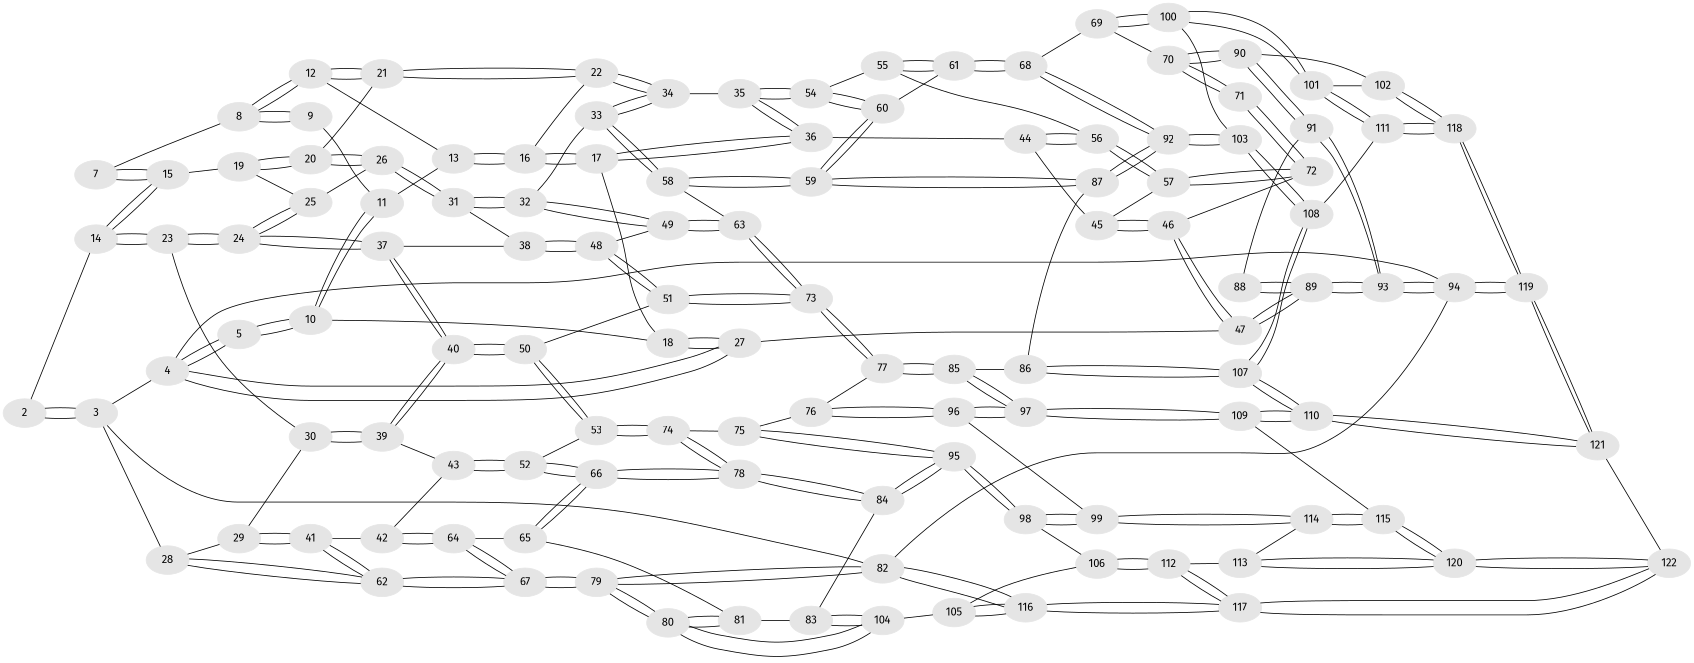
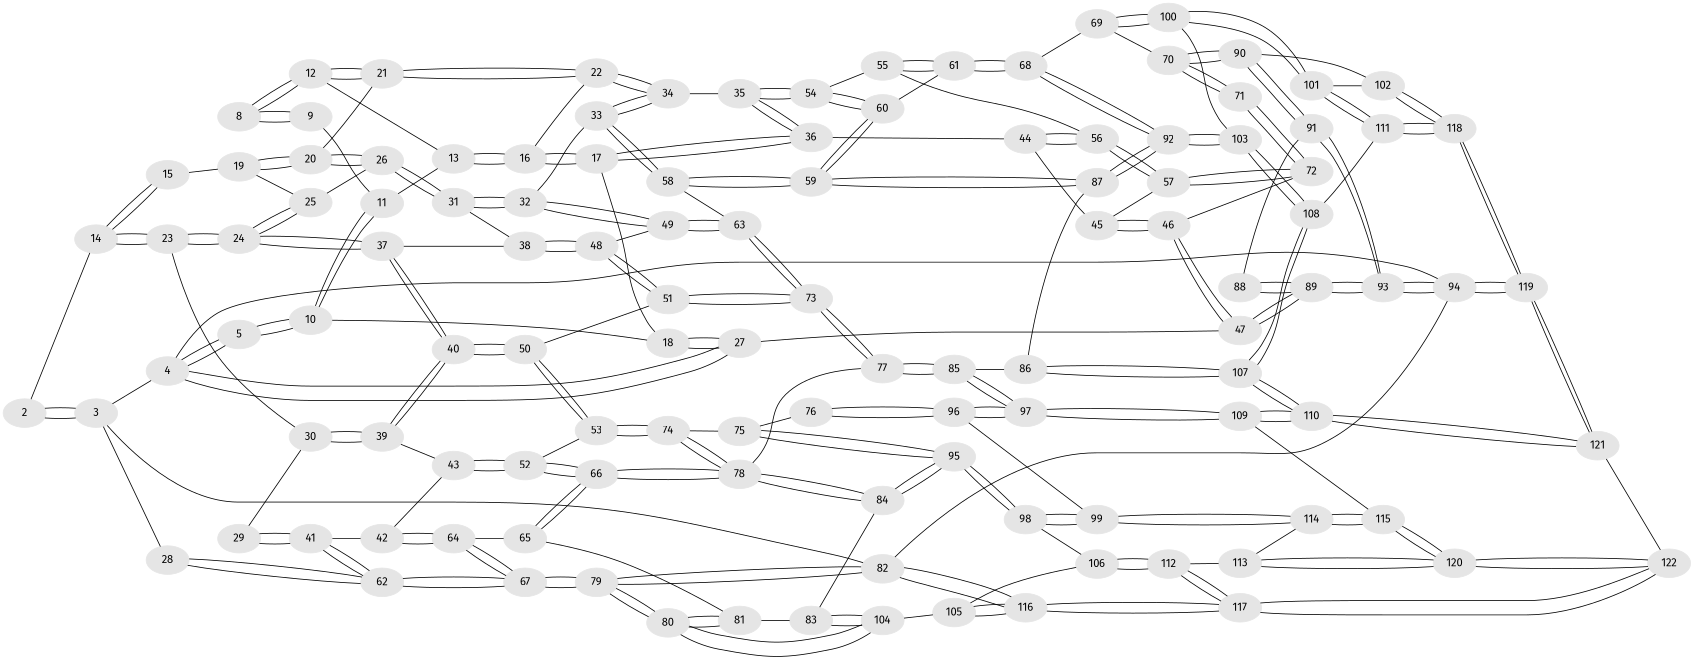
  graph {
    fontname="Fira Sans"
    rankdir=LR
    node [color=gray90 fontname="Fira Sans" style=filled]
    edge [fontname="Fira Sans"]
    2
    3
    14
-   7
    8
    15
    4
    28
    82
    23
    5
    27
    94
    29
    62
    116
    10
    47
    119
    11
    18
    9
    12
    19
    13
    21
    16
    22
    17
    24
    30
    20
    25
    36
    34
    44
    26
    31
    35
    37
    39
    38
    40
    32
    89
    41
    67
    42
    43
    33
    49
    48
    58
    63
    59
    54
    55
    60
    45
    56
    50
    51
    52
    53
    64
    65
    66
    46
    57
    72
    93
    73
    74
    77
    78
    75
    61
    68
    87
    92
    69
    79
    81
    83
    84
    80
    70
    100
    103
    71
    90
    101
    91
    102
    88
    85
    76
    95
    96
    98
    97
    99
    86
    104
    105
    117
    107
    109
    108
    110
    118
    121
    106
    114
    115
    112
    111
    113
    120
    122
    2 -- 3
    2 -- 3
    2 -- 14
    3 -- 4
    3 -- 28
    3 -- 82
    14 -- 15
    14 -- 15
    14 -- 23
    14 -- 23
-   7 -- 8
-   7 -- 15
-   7 -- 15
    8 -- 9
    8 -- 9
    8 -- 12
    8 -- 12
    15 -- 19
    4 -- 5
    4 -- 5
    4 -- 27
    4 -- 27
    4 -- 94
-   28 -- 29
    28 -- 62
    28 -- 62
    82 -- 94
    82 -- 116
    82 -- 116
    23 -- 24
    23 -- 24
    23 -- 30
    5 -- 10
    5 -- 10
    27 -- 47
    94 -- 119
    94 -- 119
    29 -- 30
    29 -- 41
    29 -- 41
    62 -- 67
    62 -- 67
    116 -- 117
    116 -- 117
    10 -- 11
    10 -- 11
    10 -- 18
    47 -- 89
    47 -- 89
    119 -- 121
    119 -- 121
    11 -- 13
    18 -- 27
    18 -- 27
    9 -- 11
    12 -- 13
    12 -- 21
    12 -- 21
    19 -- 20
    19 -- 20
    19 -- 25
    13 -- 16
    13 -- 16
    21 -- 22
    21 -- 22
    16 -- 22
    16 -- 17
    16 -- 17
    22 -- 34
    22 -- 34
    17 -- 18
    17 -- 36
    17 -- 36
    24 -- 25
    24 -- 25
    24 -- 37
    24 -- 37
    30 -- 39
    30 -- 39
    20 -- 21
    20 -- 26
    20 -- 26
    25 -- 26
    36 -- 44
    34 -- 35
    44 -- 45
    44 -- 56
    44 -- 56
    26 -- 31
    26 -- 31
    31 -- 38
    31 -- 32
    31 -- 32
    35 -- 36
    35 -- 36
    35 -- 54
    35 -- 54
    37 -- 38
    37 -- 40
    37 -- 40
    39 -- 40
    39 -- 40
    39 -- 43
    38 -- 48
    38 -- 48
    40 -- 50
    40 -- 50
    32 -- 33
    32 -- 49
    32 -- 49
    89 -- 93
    89 -- 93
    41 -- 62
    41 -- 62
    41 -- 42
    67 -- 79
    67 -- 79
    42 -- 43
    42 -- 64
    42 -- 64
    43 -- 52
    43 -- 52
    33 -- 34
    33 -- 34
    33 -- 58
    33 -- 58
    49 -- 63
    49 -- 63
    48 -- 49
    48 -- 51
    48 -- 51
    58 -- 63
    58 -- 59
    58 -- 59
    63 -- 73
    63 -- 73
    59 -- 60
    59 -- 60
    59 -- 87
    59 -- 87
    54 -- 55
    54 -- 60
    54 -- 60
    55 -- 56
    55 -- 61
    55 -- 61
    60 -- 61
    45 -- 46
    45 -- 46
    45 -- 57
    56 -- 57
    56 -- 57
    50 -- 51
    50 -- 53
    50 -- 53
    51 -- 73
    51 -- 73
    52 -- 53
    52 -- 66
    52 -- 66
    53 -- 74
    53 -- 74
    64 -- 67
    64 -- 67
    64 -- 65
    65 -- 66
    65 -- 66
    65 -- 81
    66 -- 78
    66 -- 78
    46 -- 47
    46 -- 47
    46 -- 72
    57 -- 72
    57 -- 72
    93 -- 94
    93 -- 94
    73 -- 77
    73 -- 77
    74 -- 78
    74 -- 78
    74 -- 75
    77 -- 85
    77 -- 85
    78 -- 84
    78 -- 84
    75 -- 76
    75 -- 95
    75 -- 95
    61 -- 68
    61 -- 68
    68 -- 92
    68 -- 92
    68 -- 69
    87 -- 92
    87 -- 92
    92 -- 103
    92 -- 103
    69 -- 70
    69 -- 100
    69 -- 100
    79 -- 82
    79 -- 82
    79 -- 80
    79 -- 80
    81 -- 83
    83 -- 84
    83 -- 104
    83 -- 104
    84 -- 95
    84 -- 95
    80 -- 81
    80 -- 81
    80 -- 104
    80 -- 104
    70 -- 71
    70 -- 71
    70 -- 90
    70 -- 90
    100 -- 103
    100 -- 101
    100 -- 101
    103 -- 108
    103 -- 108
    71 -- 72
    71 -- 72
    90 -- 91
    90 -- 91
    90 -- 102
    101 -- 102
    101 -- 111
    101 -- 111
    91 -- 93
    91 -- 93
    102 -- 118
    102 -- 118
    88 -- 89
    88 -- 89
    88 -- 91
    85 -- 97
    85 -- 97
    85 -- 86
-   76 -- 77
+   78 -- 77
    76 -- 96
    76 -- 96
    95 -- 98
    95 -- 98
    96 -- 97
    96 -- 97
    96 -- 99
    98 -- 99
    98 -- 99
    98 -- 106
    97 -- 109
    97 -- 109
    99 -- 114
    99 -- 114
    86 -- 87
    86 -- 107
    86 -- 107
    104 -- 105
    105 -- 116
    105 -- 116
    105 -- 106
    117 -- 122
    117 -- 122
    107 -- 108
    107 -- 108
    107 -- 110
    107 -- 110
    109 -- 110
    109 -- 110
    109 -- 115
    108 -- 111
    110 -- 121
    110 -- 121
    118 -- 119
    118 -- 119
    121 -- 122
    106 -- 112
    106 -- 112
    114 -- 115
    114 -- 115
    115 -- 120
    115 -- 120
    112 -- 117
    112 -- 117
    112 -- 113
    111 -- 118
    111 -- 118
    113 -- 114
    113 -- 120
    113 -- 120
    120 -- 122
    120 -- 122
  }
